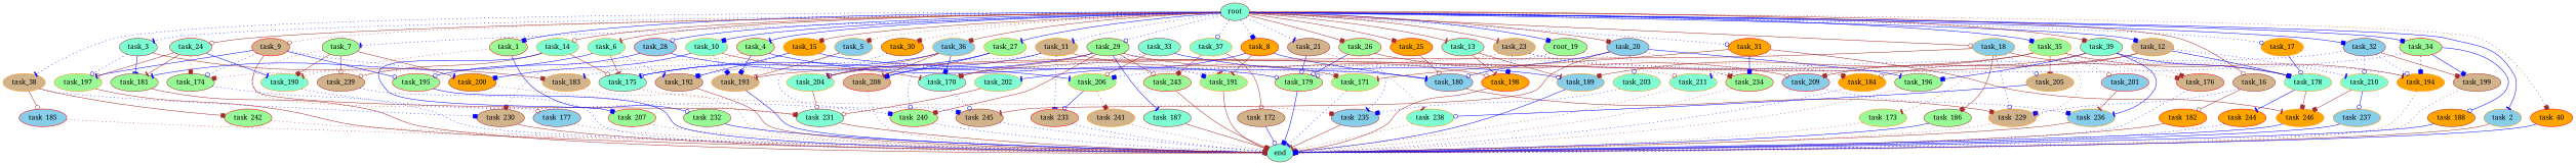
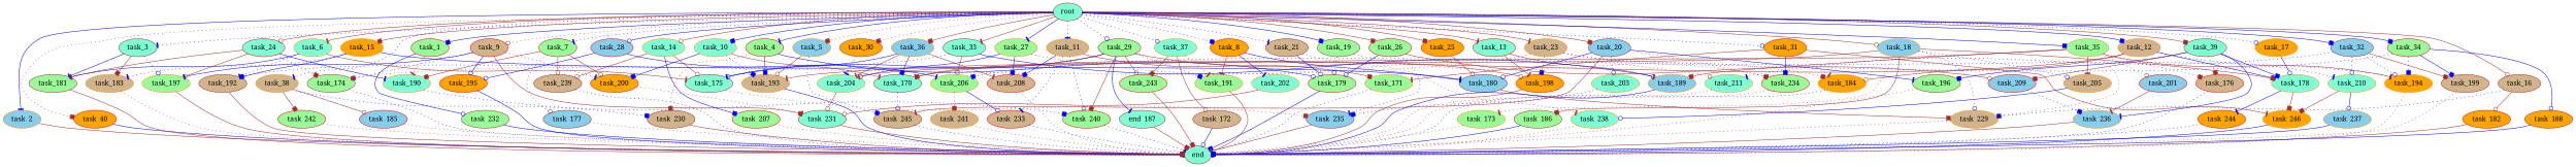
  digraph {
    fontname="Noto Serif"
    node [color=darkorange fillcolor=palegreen fontname="Noto Serif" style=filled]
    edge [arrowhead=box color=brown fontname="Noto Serif" style=solid]
    root [color=brown fillcolor=aquamarine]
    task_1 [color=red]
    task_2 [fillcolor=skyblue]
    task_3 [color=brown fillcolor=aquamarine]
    task_4 [color=red]
    task_5 [fillcolor=skyblue]
    task_6 [fillcolor=aquamarine]
    task_7 [color=brown]
    task_8 [color=red fillcolor=orange]
    task_9 [color=red fillcolor=tan]
    task_10 [fillcolor=aquamarine]
    task_11 [fillcolor=tan]
    task_12 [fillcolor=tan]
    task_13 [color=red fillcolor=aquamarine]
    task_14 [fillcolor=aquamarine]
    task_15 [fillcolor=orange]
    task_16 [color=brown fillcolor=tan]
    task_17 [fillcolor=orange]
    task_18 [fillcolor=skyblue]
-   task_19 [color=brown label=root_19]
+   task_19 [color=brown]
    task_20 [color=brown fillcolor=skyblue]
    task_21 [color=brown fillcolor=tan]
    task_23 [fillcolor=tan]
    task_24 [color=red fillcolor=aquamarine]
    task_25 [color=red fillcolor=orange]
    task_26 [color=red]
    task_27
    task_28 [color=red fillcolor=skyblue]
    task_29 [color=brown]
    task_30 [color=brown fillcolor=orange]
    task_31 [color=red fillcolor=orange]
    task_32 [color=brown fillcolor=skyblue]
    task_33 [color=brown fillcolor=aquamarine]
    task_34 [color=red]
    task_35
    task_36 [fillcolor=skyblue]
    task_37 [fillcolor=aquamarine]
    task_38 [fillcolor=tan]
    task_39 [color=brown fillcolor=aquamarine]
    task_40 [color=red fillcolor=orange]
    task_190 [fillcolor=aquamarine]
    task_232 [color=brown]
    end [color=brown fillcolor=aquamarine]
    task_181 [color=brown]
    task_183 [fillcolor=tan]
    task_197
    task_179 [color=red]
    task_193 [fillcolor=tan]
    task_230 [color=brown fillcolor=tan]
    task_245 [color=brown fillcolor=tan]
    task_175 [color=brown fillcolor=aquamarine]
    task_192 [color=brown fillcolor=tan]
    task_177 [color=brown fillcolor=skyblue]
    task_200 [color=brown fillcolor=orange]
    task_239 [color=brown fillcolor=tan]
    task_180 [color=brown fillcolor=skyblue]
    task_191
    task_202 [fillcolor=aquamarine]
    task_174 [color=brown]
-   task_195 [color=red]
+   task_195 [color=red fillcolor=orange]
    task_231 [color=brown fillcolor=aquamarine]
    task_170 [color=brown fillcolor=aquamarine]
    task_171
    task_208 [color=red fillcolor=tan]
    task_233 [color=red fillcolor=tan]
    task_240 [color=red]
    task_178 [fillcolor=aquamarine]
    task_184 [fillcolor=orange]
    task_210 [fillcolor=aquamarine]
    task_189 [fillcolor=skyblue]
    task_198 [color=red fillcolor=orange]
    task_207 [color=red]
    task_182 [color=red fillcolor=orange]
    task_229 [fillcolor=tan]
    task_173
    task_186 [color=brown]
    task_205 [fillcolor=tan]
    task_196 [color=brown]
    task_203 [fillcolor=aquamarine]
    task_234 [color=red]
    task_238 [fillcolor=aquamarine]
    task_194 [fillcolor=orange]
    task_209 [color=red fillcolor=skyblue]
    task_235 [color=brown fillcolor=skyblue]
    task_211 [fillcolor=aquamarine]
    task_204 [fillcolor=aquamarine]
    task_206
-   task_187 [color=brown fillcolor=aquamarine]
+   task_187 [color=brown fillcolor=aquamarine label=end_187]
    task_243 [color=red]
    task_246 [fillcolor=orange]
    task_199 [color=brown fillcolor=tan]
    task_188 [color=brown fillcolor=orange]
    task_176 [color=red fillcolor=tan]
    task_201 [color=red fillcolor=skyblue]
    task_172 [color=brown fillcolor=tan]
    task_185 [color=red fillcolor=skyblue]
    task_242 [color=red]
    task_236 [fillcolor=skyblue]
    task_244 [color=red fillcolor=orange]
    task_237 [fillcolor=skyblue]
    task_241 [fillcolor=tan]
    root -> task_1 [color=blue]
    root -> task_2 [arrowhead=tee color=blue]
    root -> task_3 [arrowhead=tee color=blue style=dotted]
    root -> task_4 [arrowhead=tee color=blue]
    root -> task_5 [style=dotted]
    root -> task_6 [arrowhead=tee]
    root -> task_7 [arrowhead=tee color=blue style=dotted]
    root -> task_8 [color=blue style=dotted]
    root -> task_9 [arrowhead=odot style=dotted]
    root -> task_10 [color=blue]
    root -> task_11 [arrowhead=tee color=blue style=dotted]
    root -> task_12 [color=blue]
    root -> task_13 [arrowhead=tee]
    root -> task_14 [arrowhead=odot]
    root -> task_15
    root -> task_16 [arrowhead=odot]
    root -> task_17 [arrowhead=odot color=blue style=dotted]
    root -> task_18 [arrowhead=odot]
    root -> task_19 [color=blue]
    root -> task_20
    root -> task_21 [arrowhead=tee color=blue style=dotted]
    root -> task_23 [arrowhead=tee]
    root -> task_24 [arrowhead=odot]
    root -> task_25
    root -> task_26
    root -> task_27 [arrowhead=tee color=blue]
    root -> task_28 [arrowhead=odot color=blue]
    root -> task_29 [arrowhead=odot color=blue style=dotted]
    root -> task_30 [style=dotted]
    root -> task_31 [arrowhead=odot color=blue style=dotted]
    root -> task_32 [color=blue]
+   root -> task_33 [arrowhead=tee]
    root -> task_34 [color=blue]
    root -> task_35 [color=blue]
    root -> task_36
    root -> task_37 [arrowhead=odot color=blue style=dotted]
    root -> task_38 [arrowhead=tee color=blue style=dotted]
    root -> task_39
    root -> task_40 [style=dotted]
    task_1 -> task_190 [arrowhead=tee style=dotted]
    task_1 -> task_232 [arrowhead=odot color=blue]
    task_2 -> end [arrowhead=odot]
    task_3 -> task_181 [arrowhead=tee color=blue]
    task_3 -> task_183
    task_3 -> task_197 [arrowhead=odot color=blue style=dotted]
    task_4 -> task_179 [arrowhead=odot color=blue]
    task_4 -> task_193 [color=blue]
    task_4 -> task_230 [style=dotted]
    task_5 -> task_193 [arrowhead=odot]
    task_5 -> task_245 [color=blue style=dotted]
    task_6 -> task_181 [arrowhead=tee color=blue]
    task_6 -> task_175 [arrowhead=tee]
    task_6 -> task_192 [arrowhead=tee color=blue style=dotted]
    task_7 -> task_190
    task_7 -> task_177 [arrowhead=odot style=dotted]
    task_7 -> task_200 [arrowhead=odot]
    task_7 -> task_239 [arrowhead=odot]
    task_8 -> task_180 [arrowhead=tee color=blue]
    task_8 -> task_191 [arrowhead=tee]
    task_8 -> task_202 [arrowhead=tee color=blue]
    task_9 -> task_197 [arrowhead=tee color=blue]
    task_9 -> task_200 [arrowhead=tee color=blue style=dotted]
    task_9 -> task_174 [arrowhead=odot color=blue style=dotted]
    task_9 -> task_195 [arrowhead=odot color=blue]
    task_9 -> task_231 [arrowhead=tee]
    task_10 -> task_193 [color=blue style=dotted]
    task_10 -> task_200 [color=blue]
    task_10 -> task_170 [arrowhead=tee]
    task_11 -> task_171
    task_11 -> task_208 [color=blue]
    task_11 -> task_233 [arrowhead=tee color=blue style=dotted]
    task_11 -> task_240 [arrowhead=odot color=blue style=dotted]
    task_12 -> task_170 [arrowhead=tee]
    task_12 -> task_178 [color=blue]
    task_12 -> task_184 [arrowhead=odot]
    task_12 -> task_210 [arrowhead=tee color=blue style=dotted]
    task_13 -> task_189 [arrowhead=tee]
    task_13 -> task_198 [arrowhead=tee]
    task_14 -> task_175 [arrowhead=odot]
    task_14 -> task_239 [arrowhead=odot]
    task_14 -> task_207 [color=blue]
    task_15 -> task_183 [arrowhead=tee color=blue style=dotted]
    task_15 -> task_192 [arrowhead=odot color=blue]
    task_15 -> task_180 [arrowhead=tee color=blue]
    task_16 -> task_182 [arrowhead=odot]
    task_16 -> task_229 [color=blue style=dotted]
    task_17 -> task_178 [arrowhead=odot color=blue]
    task_18 -> task_193 [arrowhead=tee]
    task_18 -> task_178
    task_18 -> task_229 [arrowhead=odot color=blue style=dotted]
    task_18 -> task_173 [arrowhead=tee style=dotted]
    task_18 -> task_186
    task_18 -> task_205 [arrowhead=odot color=blue style=dotted]
    task_19 -> task_179 [arrowhead=odot color=blue style=dotted]
    task_19 -> task_184 [style=dotted]
    task_20 -> task_245 [arrowhead=tee]
    task_20 -> task_180 [arrowhead=odot color=blue]
    task_20 -> task_196 [arrowhead=tee color=blue]
    task_20 -> task_203 [arrowhead=odot color=blue style=dotted]
    task_20 -> task_234 [style=dotted]
    task_21 -> task_179 [arrowhead=odot color=blue]
    task_21 -> task_238 [arrowhead=tee style=dotted]
    task_23 -> task_174 [style=dotted]
    task_23 -> task_198 [color=blue style=dotted]
    task_23 -> task_234 [arrowhead=tee style=dotted]
    task_23 -> task_194 [arrowhead=tee color=blue style=dotted]
    task_24 -> task_190 [arrowhead=tee color=blue]
    task_24 -> task_181 [arrowhead=tee]
    task_24 -> task_197 [arrowhead=odot]
    task_24 -> task_174 [style=dotted]
    task_25 -> task_180 [arrowhead=odot]
    task_26 -> task_179 [arrowhead=odot color=blue]
    task_26 -> task_209 [arrowhead=odot]
    task_26 -> task_235 [arrowhead=tee color=blue style=dotted]
    task_27 -> task_208 [color=blue]
    task_27 -> task_211 [arrowhead=odot style=dotted]
    task_27 -> task_204 [arrowhead=odot color=blue]
    task_28 -> task_195 [arrowhead=odot color=blue]
    task_28 -> task_206 [arrowhead=tee color=blue]
    task_29 -> task_175 [arrowhead=tee color=blue]
    task_29 -> task_191 [color=blue style=dotted]
    task_29 -> task_170
    task_29 -> task_240
    task_29 -> task_198 [arrowhead=odot]
    task_29 -> task_187 [arrowhead=tee color=blue]
    task_29 -> task_243 [arrowhead=odot]
    task_30 -> task_204 [arrowhead=tee color=blue style=dotted]
    task_31 -> task_171 [arrowhead=tee]
    task_31 -> task_184 [arrowhead=tee style=dotted]
    task_31 -> task_234 [color=blue]
    task_31 -> task_246 [arrowhead=tee]
    task_32 -> task_210 [arrowhead=odot color=blue style=dotted]
    task_32 -> task_194 [arrowhead=odot color=blue style=dotted]
    task_32 -> task_211 [arrowhead=tee color=blue style=dotted]
    task_32 -> task_199
    task_33 -> task_192 [color=blue style=dotted]
    task_33 -> task_189 [arrowhead=odot color=blue]
    task_33 -> task_206 [arrowhead=odot]
    task_34 -> task_194 [color=blue style=dotted]
    task_34 -> task_206 [color=blue style=dotted]
    task_34 -> task_199 [color=blue]
    task_34 -> task_188 [arrowhead=odot color=blue]
    task_35 -> task_189
    task_35 -> task_229 [arrowhead=odot style=dotted]
    task_35 -> task_205 [arrowhead=tee]
    task_35 -> task_194 [arrowhead=tee]
    task_35 -> task_204 [arrowhead=tee]
    task_35 -> task_176 [style=dotted]
    task_35 -> task_201 [arrowhead=odot style=dotted]
    task_36 -> task_175 [arrowhead=odot color=blue]
    task_36 -> task_170 [color=blue]
    task_36 -> task_208 [arrowhead=tee]
    task_36 -> task_204 [arrowhead=tee]
    task_37 -> task_191 [arrowhead=tee style=dotted]
    task_37 -> task_243
    task_37 -> task_172 [arrowhead=odot]
    task_38 -> task_230 [color=blue style=dotted]
    task_38 -> task_185 [arrowhead=odot]
    task_38 -> task_242
    task_39 -> task_178 [color=blue]
    task_39 -> task_196 [color=blue]
    task_39 -> task_209
    task_39 -> task_176 [style=dotted]
    task_39 -> task_236 [arrowhead=tee color=blue]
    task_40 -> end [arrowhead=tee color=blue]
    task_190 -> task_240 [color=blue style=dotted]
    task_232 -> end [color=blue]
    task_181 -> end
    task_183 -> end [arrowhead=tee style=dotted]
    task_197 -> end
    task_179 -> end [color=blue]
    task_193 -> end [arrowhead=tee color=blue]
    task_230 -> end
    task_245 -> end [arrowhead=tee color=blue style=dotted]
    task_175 -> task_235 [style=dotted]
    task_192 -> end
    task_177 -> end [arrowhead=tee style=dotted]
    task_200 -> task_231 [style=dotted]
    task_239 -> end [arrowhead=odot color=blue style=dotted]
    task_180 -> task_229
    task_191 -> end [arrowhead=tee]
    task_202 -> task_231 [arrowhead=odot]
    task_174 -> end [arrowhead=tee color=blue style=dotted]
    task_195 -> end [color=blue]
    task_231 -> end [arrowhead=tee]
    task_170 -> task_245 [arrowhead=odot color=blue style=dotted]
    task_171 -> end [arrowhead=tee color=blue style=dotted]
    task_208 -> end [style=dotted]
    task_233 -> end [arrowhead=tee color=blue style=dotted]
    task_240 -> end [arrowhead=tee color=blue style=dotted]
    task_178 -> task_246
    task_178 -> task_244 [arrowhead=tee color=blue]
    task_184 -> end [color=blue style=dotted]
    task_210 -> task_246
    task_210 -> task_237 [arrowhead=odot color=blue]
    task_189 -> end [arrowhead=odot color=blue]
    task_198 -> end
    task_207 -> end [arrowhead=tee style=dotted]
    task_182 -> end [arrowhead=tee]
    task_229 -> end [style=dotted]
    task_173 -> end [style=dotted]
    task_186 -> end [arrowhead=odot color=blue]
    task_205 -> task_238 [arrowhead=odot color=blue]
    task_196 -> end [arrowhead=tee style=dotted]
    task_203 -> task_235 [color=blue style=dotted]
    task_234 -> end [arrowhead=odot style=dotted]
    task_238 -> end [arrowhead=odot style=dotted]
    task_194 -> end [arrowhead=tee style=dotted]
    task_209 -> task_236 [color=blue style=dotted]
    task_235 -> end [arrowhead=tee]
    task_211 -> end [arrowhead=odot style=dotted]
    task_204 -> task_231 [arrowhead=odot]
    task_206 -> task_233 [arrowhead=odot color=blue]
    task_206 -> task_241 [style=dotted]
    task_187 -> end
    task_243 -> end
    task_246 -> end [arrowhead=tee color=blue]
    task_199 -> end [style=dotted]
    task_188 -> end [arrowhead=tee color=blue]
    task_176 -> end [color=blue style=dotted]
    task_201 -> task_236 [arrowhead=tee]
    task_172 -> end [arrowhead=odot color=blue]
    task_185 -> end [arrowhead=tee style=dotted]
    task_242 -> end [style=dotted]
    task_236 -> end [arrowhead=tee]
    task_244 -> end [color=blue style=dotted]
    task_237 -> end [color=blue]
    task_241 -> end [arrowhead=tee style=dotted]
  }
